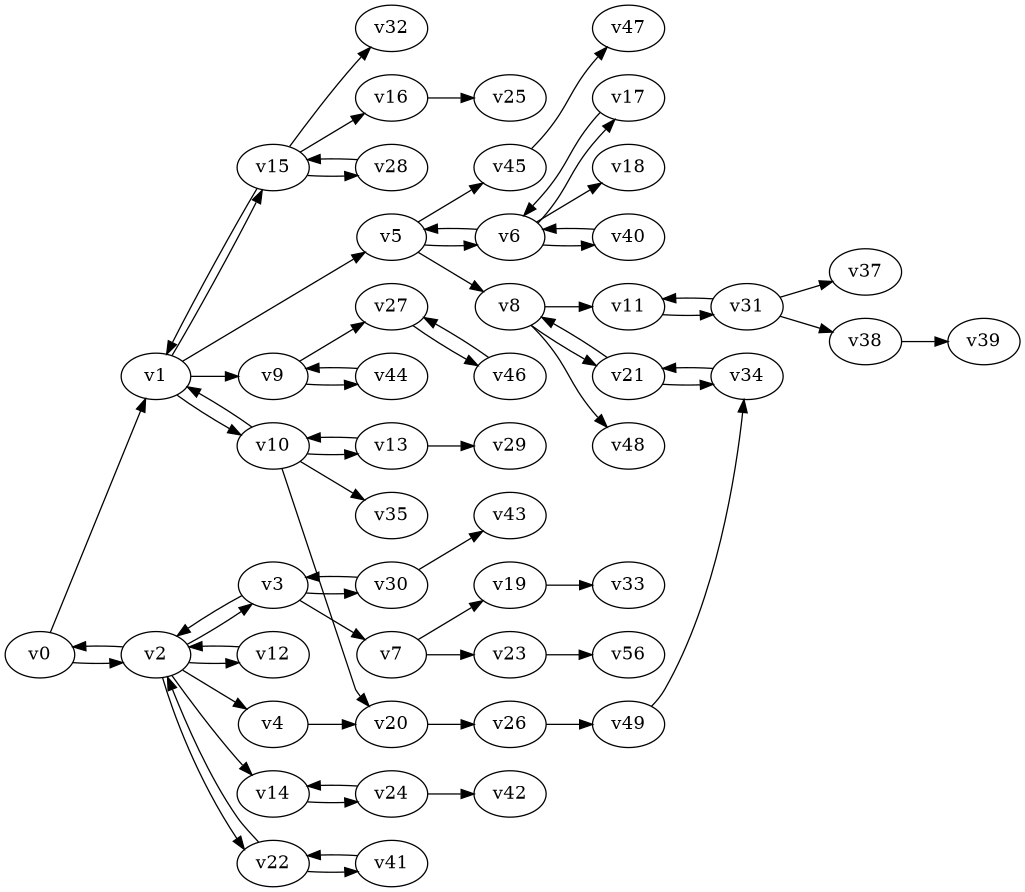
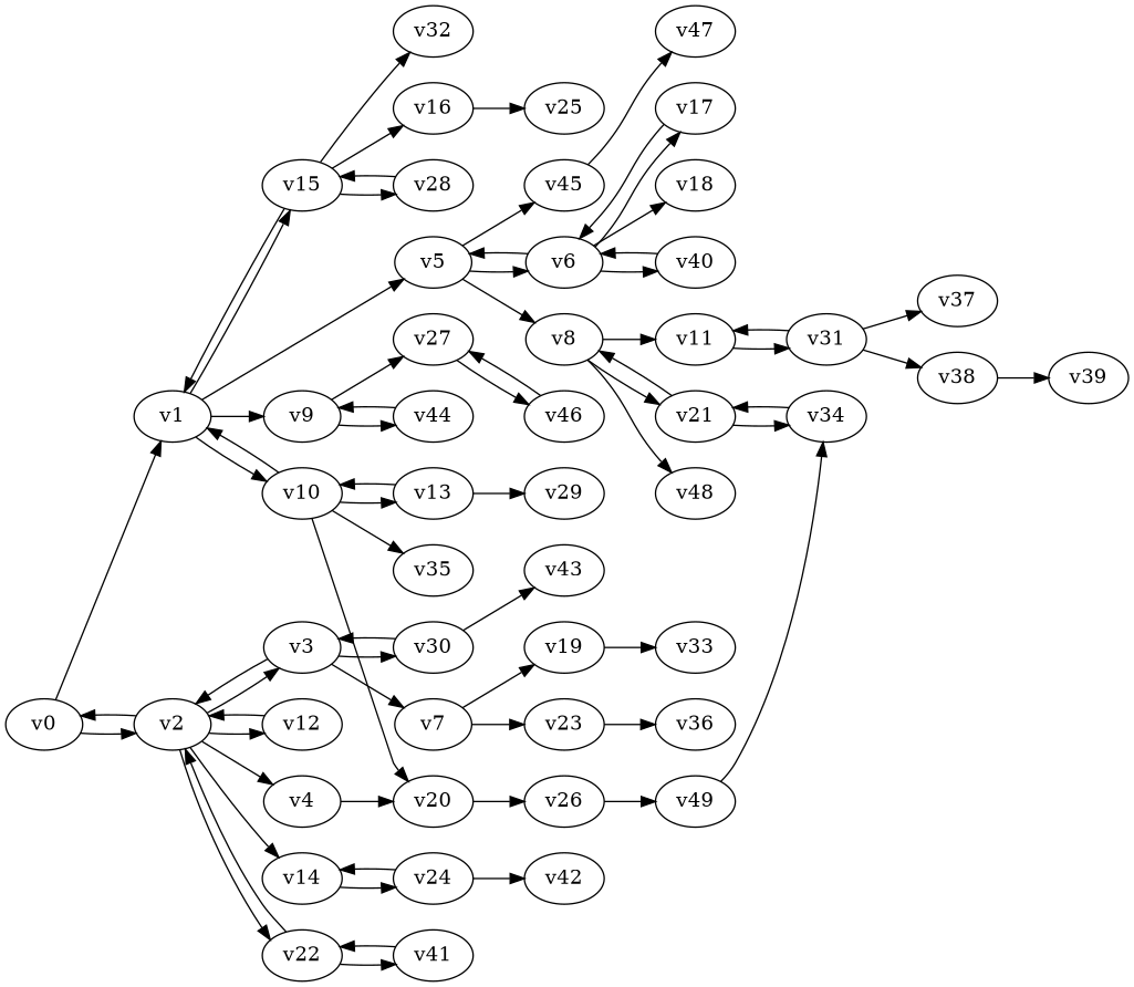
  digraph {
    rankdir=LR
    node [player=0 weight=11]
    v0 [weight=1]
    v1 [player=1]
    v2 [weight=-1]
    v5 [player=1 weight=3]
    v9 [player=1 weight=14]
    v10 [weight=0]
    v15 [player=1 weight=7]
    v3 [player=1 weight=-1]
    v4 [weight=0]
    v12 [weight=0]
    v14 [weight=3]
    v22 [weight=8]
    v6 [weight=-3]
    v8 [weight=16]
    v45 [player=1]
    v27 [player=1]
    v44 [weight=6]
    v20 [weight=16]
    v13 [player=1 weight=6]
    v35 [player=1 weight=10]
    v16 [weight=9]
    v28 [weight=8]
    v32 [weight=1]
    v7 [player=1 weight=10]
    v30
    v24
    v41 [player=1 weight=17]
    v19 [player=1 weight=-1]
    v23 [player=1 weight=8]
    v43 [player=1 weight=6]
    v26 [weight=9]
    v17 [player=1 weight=0]
    v18 [weight=15]
    v40 [weight=4]
    v11 [player=1 weight=9]
    v21 [player=1 weight=-2]
    v48 [weight=3]
    v47 [player=1 weight=13]
    v33 [player=1]
-   v36 [weight=9 label=v56]
+   v36 [weight=9]
    v31 [player=1 weight=12]
    v34 [weight=12]
    v46 [weight=9]
    v29 [player=1 weight=7]
    v37 [player=1 weight=16]
    v38 [weight=12]
    v42 [weight=18]
    v25 [player=1 weight=15]
    v49 [player=1 weight=7]
    v39 [player=1 weight=13]
    v0 -> v1
    v0 -> v2
    v1 -> v5
    v1 -> v9
    v1 -> v10
    v1 -> v15
    v2 -> v0
    v2 -> v3
    v2 -> v4
    v2 -> v12
    v2 -> v14
    v2 -> v22
    v5 -> v6
    v5 -> v8
    v5 -> v45
    v9 -> v27
    v9 -> v44
    v10 -> v1
    v10 -> v20
    v10 -> v13
    v10 -> v35
    v15 -> v1
    v15 -> v16
    v15 -> v28
    v15 -> v32
    v3 -> v2
    v3 -> v7
    v3 -> v30
    v4 -> v20
    v12 -> v2
    v14 -> v24
    v22 -> v2
    v22 -> v41
    v6 -> v5
    v6 -> v17
    v6 -> v18
    v6 -> v40
    v8 -> v11
    v8 -> v21
    v8 -> v48
    v45 -> v47
    v27 -> v46
    v44 -> v9
    v20 -> v26
    v13 -> v10
    v13 -> v29
    v16 -> v25
    v28 -> v15
    v7 -> v19
    v7 -> v23
    v30 -> v3
    v30 -> v43
    v24 -> v14
    v24 -> v42
    v41 -> v22
    v19 -> v33
    v23 -> v36
    v26 -> v49
    v17 -> v6
    v40 -> v6
    v11 -> v31
    v21 -> v8
    v21 -> v34
    v31 -> v11
    v31 -> v37
    v31 -> v38
    v34 -> v21
    v46 -> v27
    v38 -> v39
    v49 -> v34
  }
